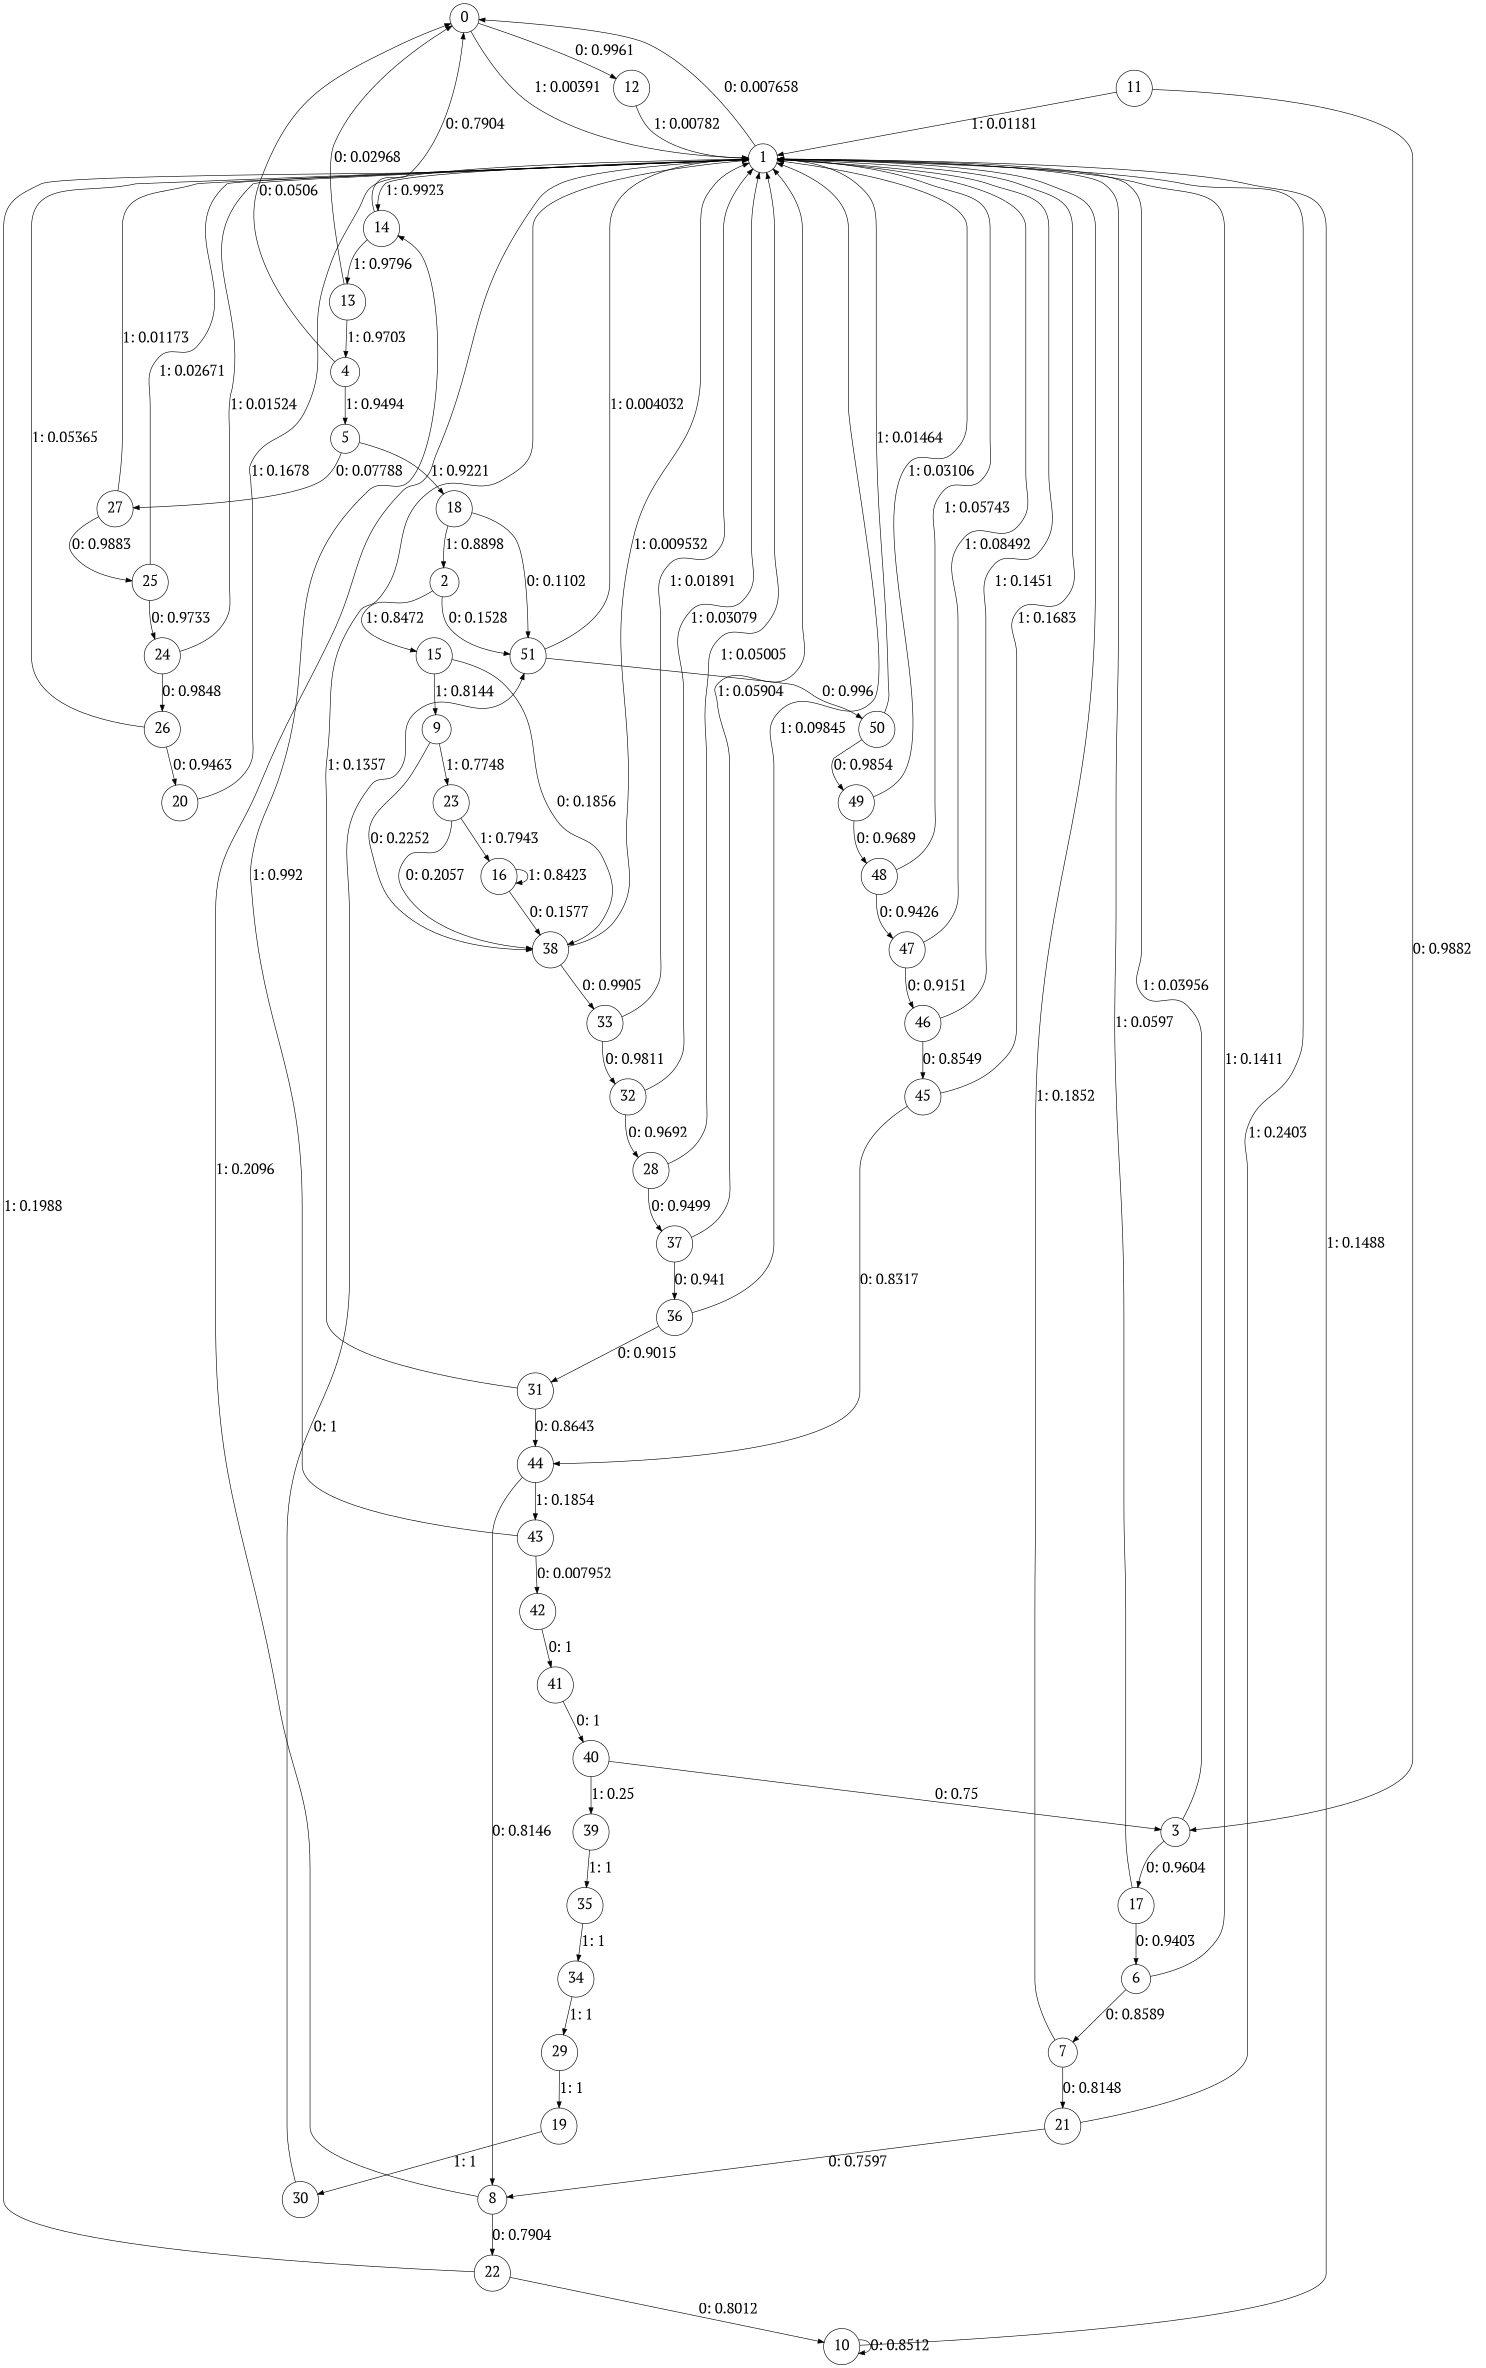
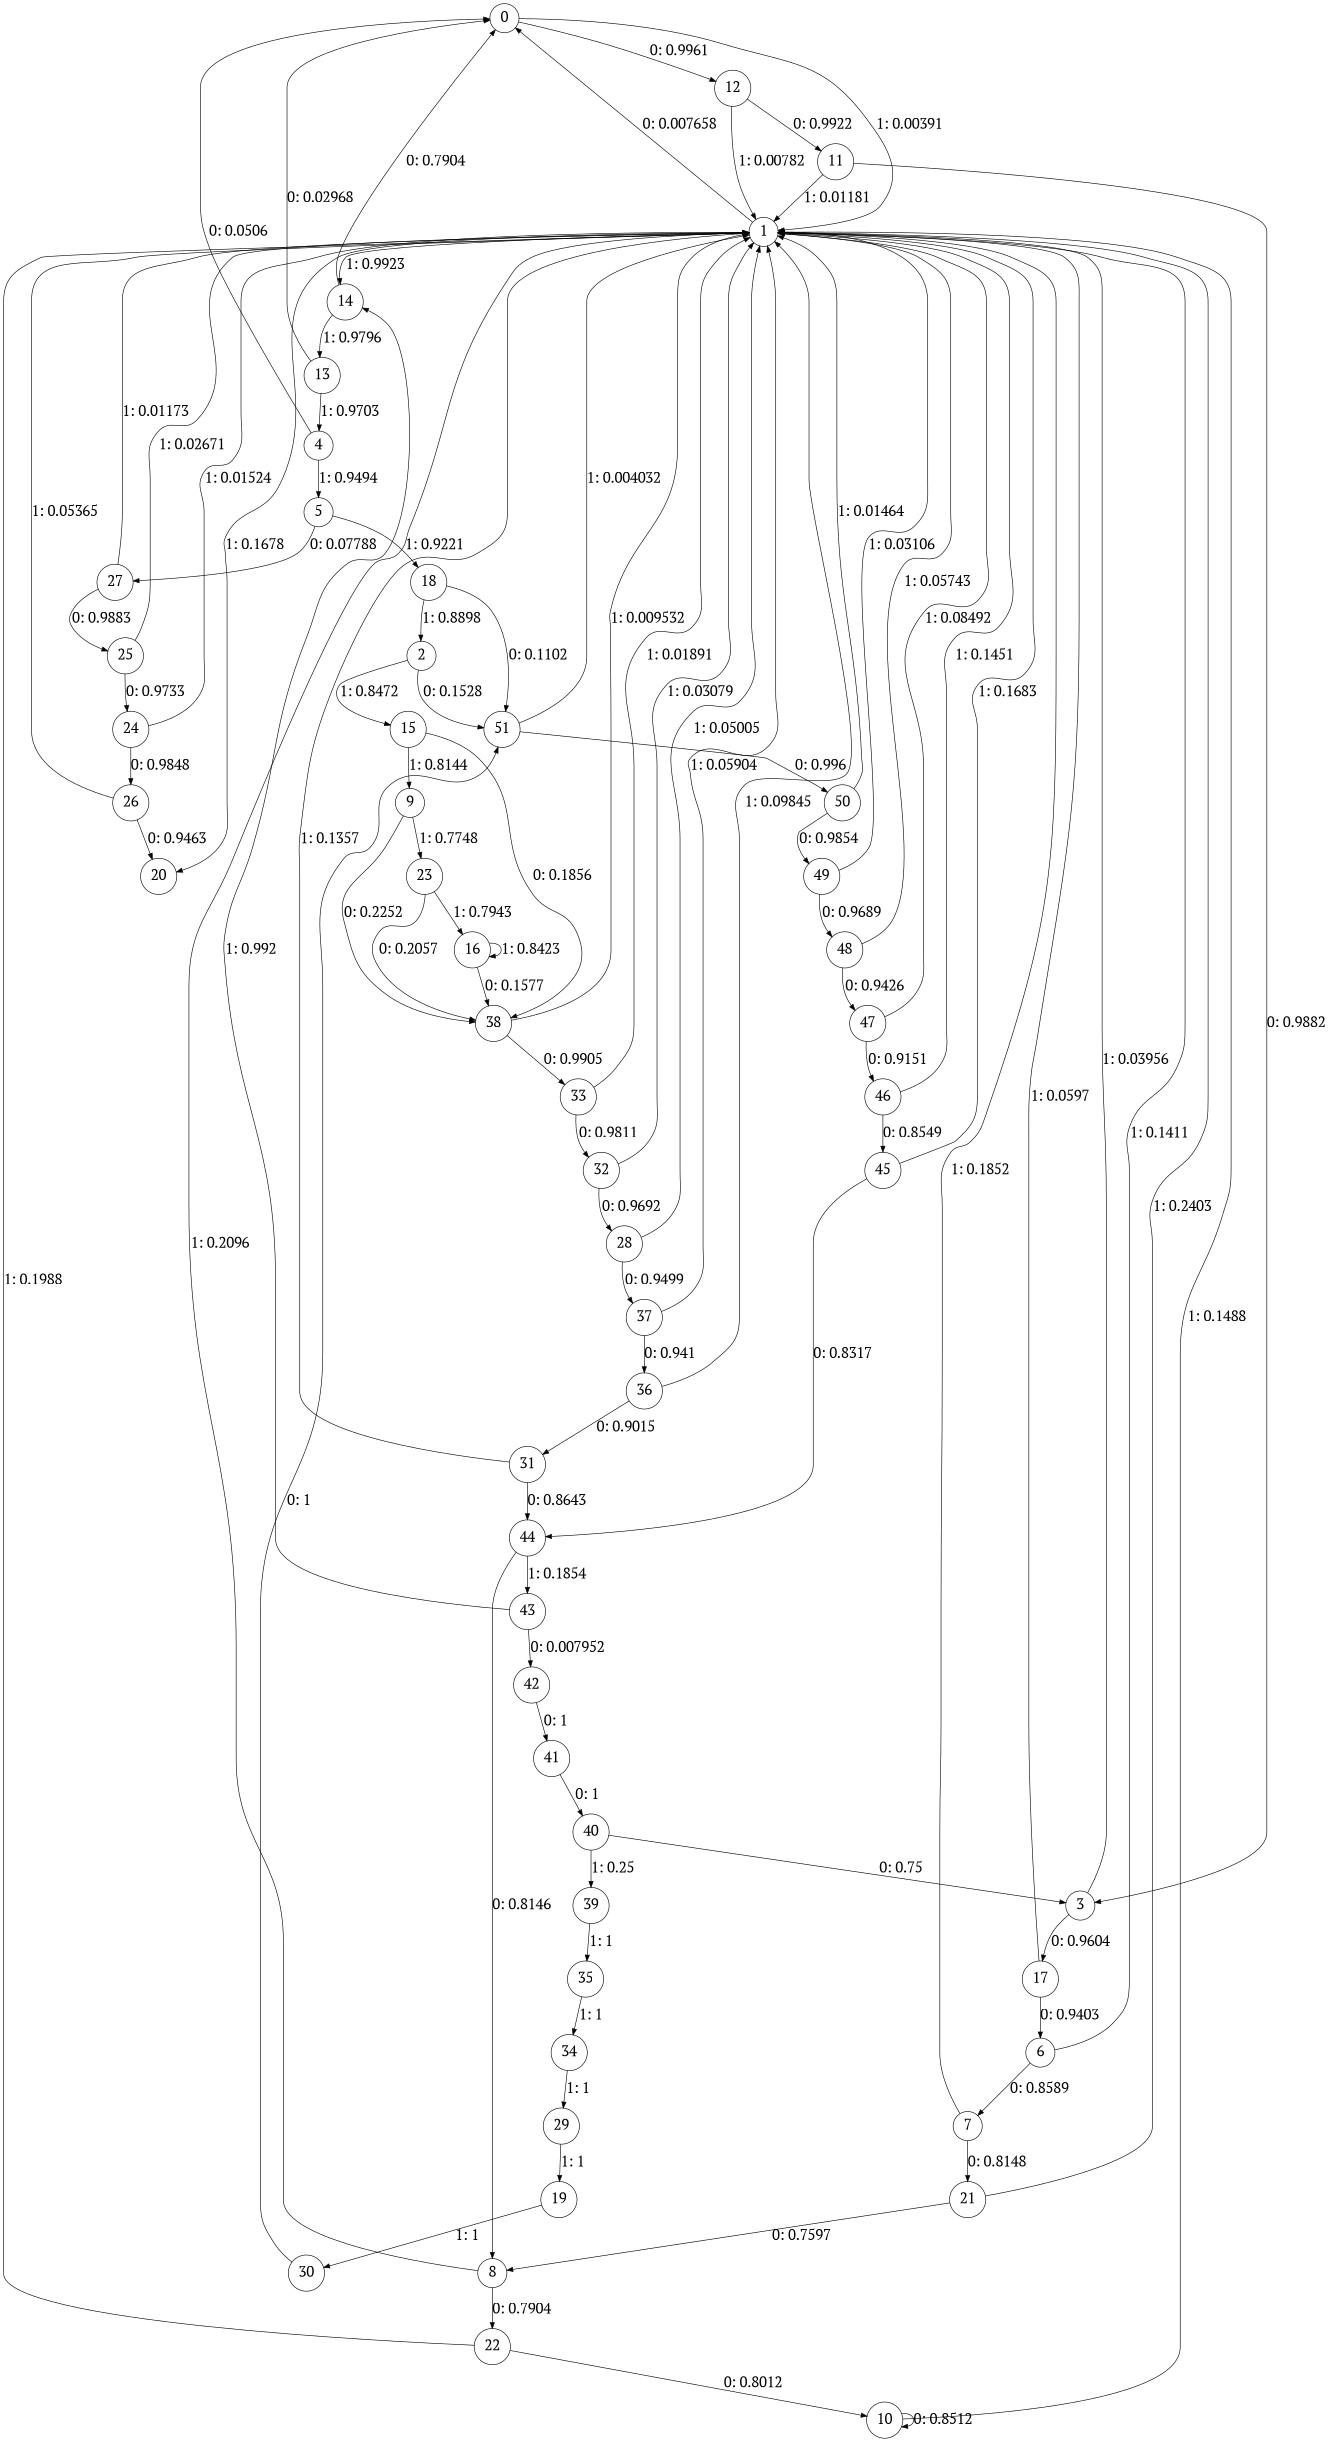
  digraph {
    fontname="PT Serif"
    node [fontname="PT Serif" fontsize=24 shape=circle]
    edge [fontname="PT Serif" fontsize=24]
    0
    12
    1
    11
    14
    3
    13
    4
    2
    51
    15
    50
    9
    38
    49
    23
    33
    17
    6
    7
    5
    27
    18
    25
    24
    21
    8
    22
    10
    16
    32
    19
    30
    20
    46
    45
    44
    26
    28
    37
    36
    31
    29
    43
    42
    34
    35
    39
    40
    41
    47
    48
    0 -> 12 [label="0: 0.9961   "]
    0 -> 1 [label="1: 0.00391  "]
    12 -> 1 [label="1: 0.00782  "]
+   12 -> 11 [label="0: 0.9922   "]
    1 -> 0 [label="0: 0.007658  "]
    1 -> 14 [label="1: 0.9923   "]
    11 -> 1 [label="1: 0.01181  "]
    11 -> 3 [label="0: 0.9882   "]
    14 -> 0 [label="0: 0.7904   "]
    14 -> 13 [label="1: 0.9796   "]
    3 -> 1 [label="1: 0.03956  "]
    3 -> 17 [label="0: 0.9604   "]
    13 -> 0 [label="0: 0.02968  "]
    13 -> 4 [label="1: 0.9703   "]
    4 -> 0 [label="0: 0.0506   "]
    4 -> 5 [label="1: 0.9494   "]
    2 -> 51 [label="0: 0.1528   "]
    2 -> 15 [label="1: 0.8472   "]
    51 -> 1 [label="1: 0.004032  "]
    51 -> 50 [label="0: 0.996    "]
    15 -> 9 [label="1: 0.8144   "]
    15 -> 38 [label="0: 0.1856   "]
    50 -> 1 [label="1: 0.01464  "]
    50 -> 49 [label="0: 0.9854   "]
    9 -> 38 [label="0: 0.2252   "]
    9 -> 23 [label="1: 0.7748   "]
    38 -> 1 [label="1: 0.009532  "]
    38 -> 33 [label="0: 0.9905   "]
    49 -> 1 [label="1: 0.03106  "]
    49 -> 48 [label="0: 0.9689   "]
    23 -> 38 [label="0: 0.2057   "]
    23 -> 16 [label="1: 0.7943   "]
    33 -> 1 [label="1: 0.01891  "]
    33 -> 32 [label="0: 0.9811   "]
    17 -> 1 [label="1: 0.0597   "]
    17 -> 6 [label="0: 0.9403   "]
    6 -> 1 [label="1: 0.1411   "]
    6 -> 7 [label="0: 0.8589   "]
    7 -> 1 [label="1: 0.1852   "]
    7 -> 21 [label="0: 0.8148   "]
    5 -> 27 [label="0: 0.07788  "]
    5 -> 18 [label="1: 0.9221   "]
    27 -> 1 [label="1: 0.01173  "]
    27 -> 25 [label="0: 0.9883   "]
    18 -> 2 [label="1: 0.8898   "]
    18 -> 51 [label="0: 0.1102   "]
    25 -> 1 [label="1: 0.02671  "]
    25 -> 24 [label="0: 0.9733   "]
    24 -> 1 [label="1: 0.01524  "]
    24 -> 26 [label="0: 0.9848   "]
    21 -> 1 [label="1: 0.2403   "]
    21 -> 8 [label="0: 0.7597   "]
    8 -> 1 [label="1: 0.2096   "]
    8 -> 22 [label="0: 0.7904   "]
    22 -> 1 [label="1: 0.1988   "]
    22 -> 10 [label="0: 0.8012   "]
    10 -> 1 [label="1: 0.1488   "]
    10 -> 10 [label="0: 0.8512   "]
    16 -> 38 [label="0: 0.1577   "]
    16 -> 16 [label="1: 0.8423   "]
    32 -> 1 [label="1: 0.03079  "]
    32 -> 28 [label="0: 0.9692   "]
    19 -> 30 [label="1: 1        "]
    30 -> 51 [label="0: 1        "]
-   20 -> 1 [label="1: 0.1678   "]
+   1 -> 20 [label="1: 0.1678   "]
    46 -> 1 [label="1: 0.1451   "]
    46 -> 45 [label="0: 0.8549   "]
    45 -> 1 [label="1: 0.1683   "]
    45 -> 44 [label="0: 0.8317   "]
    44 -> 8 [label="0: 0.8146   "]
    44 -> 43 [label="1: 0.1854   "]
    26 -> 1 [label="1: 0.05365  "]
    26 -> 20 [label="0: 0.9463   "]
    28 -> 1 [label="1: 0.05005  "]
    28 -> 37 [label="0: 0.9499   "]
    37 -> 1 [label="1: 0.05904  "]
    37 -> 36 [label="0: 0.941    "]
    36 -> 1 [label="1: 0.09845  "]
    36 -> 31 [label="0: 0.9015   "]
    31 -> 1 [label="1: 0.1357   "]
    31 -> 44 [label="0: 0.8643   "]
    29 -> 19 [label="1: 1        "]
    43 -> 14 [label="1: 0.992    "]
    43 -> 42 [label="0: 0.007952  "]
    42 -> 41 [label="0: 1        "]
    34 -> 29 [label="1: 1        "]
    35 -> 34 [label="1: 1        "]
    39 -> 35 [label="1: 1        "]
    40 -> 3 [label="0: 0.75     "]
    40 -> 39 [label="1: 0.25     "]
    41 -> 40 [label="0: 1        "]
    47 -> 1 [label="1: 0.08492  "]
    47 -> 46 [label="0: 0.9151   "]
    48 -> 1 [label="1: 0.05743  "]
    48 -> 47 [label="0: 0.9426   "]
  }
